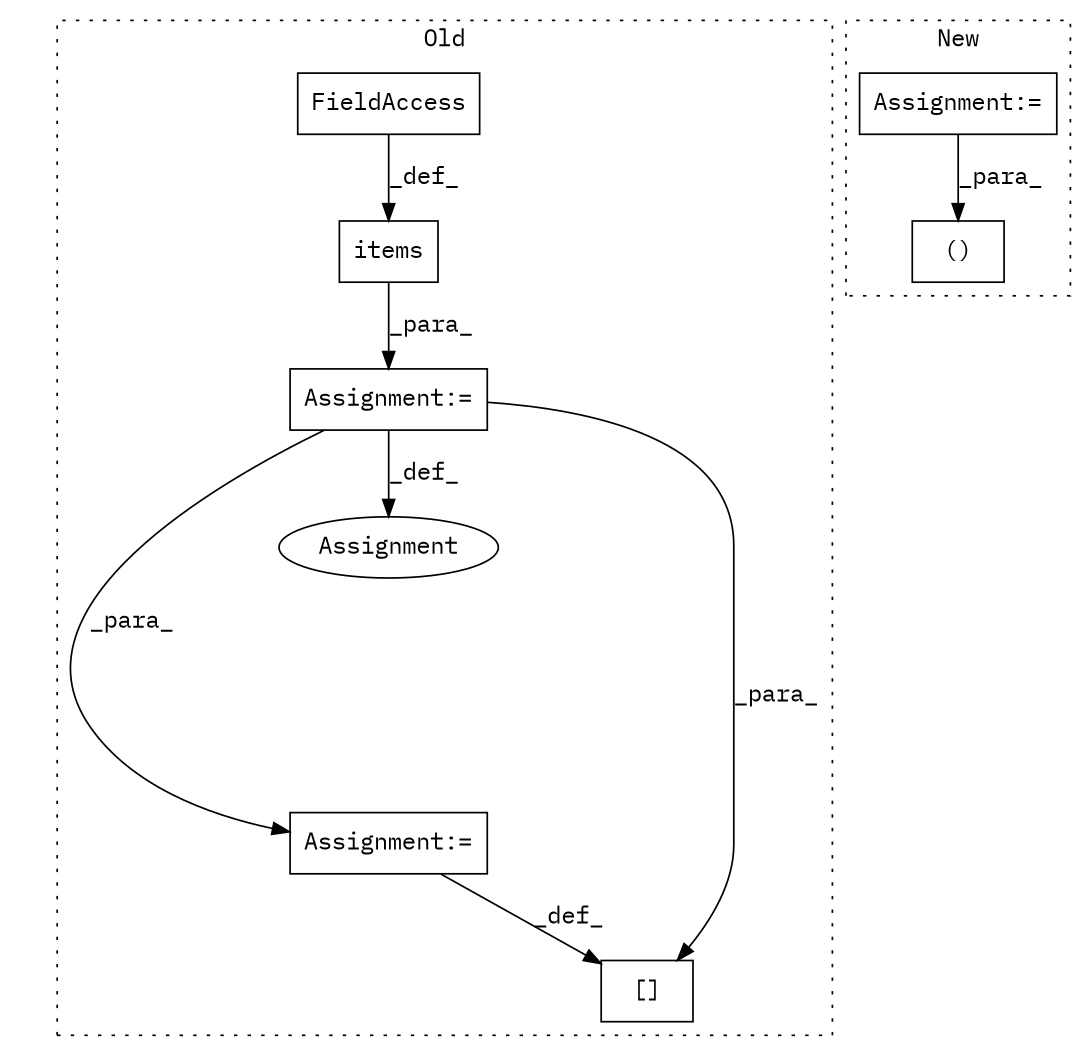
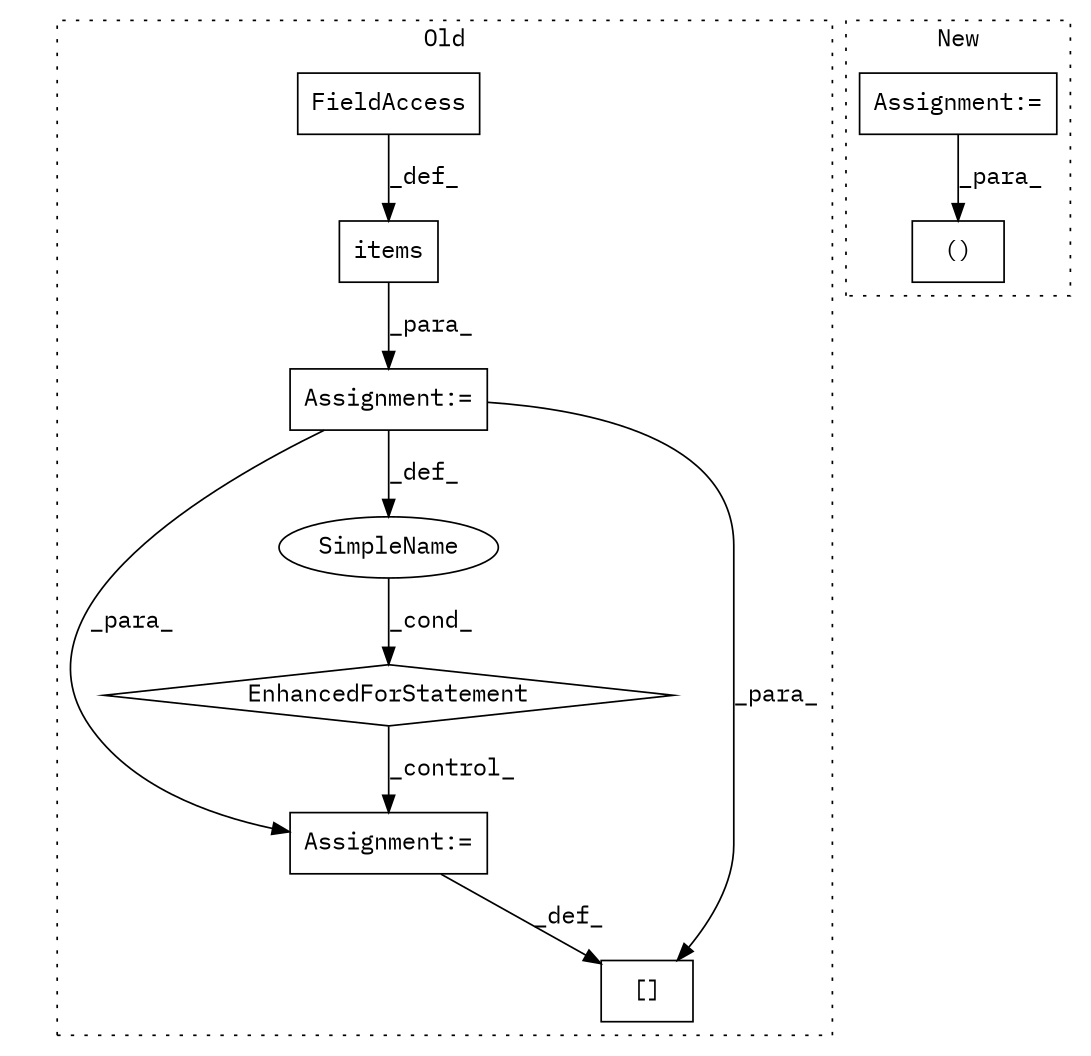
  digraph {
    fontname="IBM Plex Mono"
    node [a=7 fontname="IBM Plex Mono" l="77,2" s="21221,21347" shape=box]
    edge [fontname="IBM Plex Mono"]
    n1 [a=32 l=7 label=items s=21340]
    n2 [label="Assignment:="]
+   n3 [a=70 label=EnhancedForStatement shape=diamond]
    n4 [l=1 label="Assignment:=" s=21359]
-   n5 [a=42 l=11 label=Assignment s=21302 shape=ellipse]
+   n5 [a=42 l=11 label=SimpleName s=21302 shape=ellipse]
    n6 [a=2 l="5,1" label="[]" s="21544,21553"]
    n7 [a=22 l=23 label=FieldAccess s=21316]
    n8 [a=106 l=39 label="()" s=21294]
    n9 [l=17 label="Assignment:=" s=20955]
    subgraph cluster_1 {
      label=Old
      style=dotted
      n1
      n2
+     n3
      n4
      n5
      n6
      n7
    }
    subgraph cluster_2 {
      label=New
      style=dotted
      n8
      n9
    }
    n1 -> n2 [label=_para_]
    n2 -> n4 [label=_para_]
    n2 -> n5 [label=_def_]
    n2 -> n6 [label=_para_]
+   n3 -> n4 [label=_control_]
    n4 -> n6 [label=_def_]
+   n5 -> n3 [label=_cond_]
    n7 -> n1 [label=_def_]
    n9 -> n8 [label=_para_]
  }
